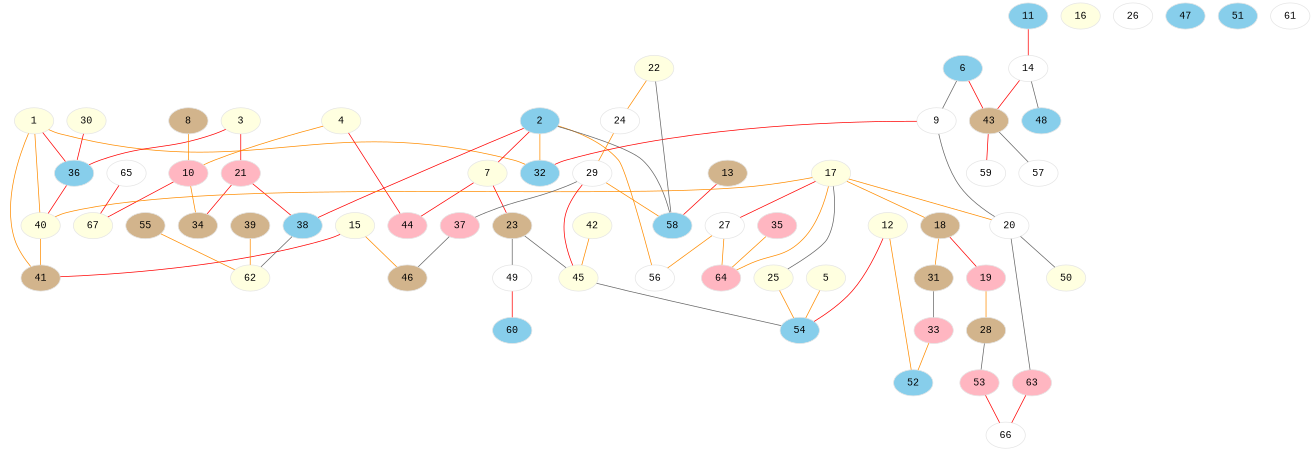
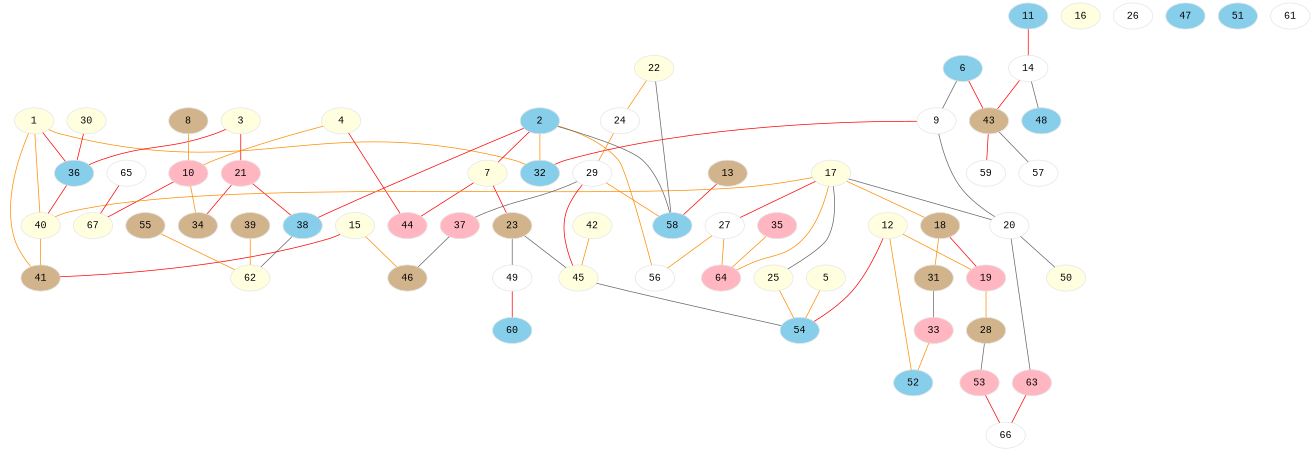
  graph {
    fontname="Liberation Mono"
    node [color=gray90 fillcolor=lightyellow fontname="Liberation Mono" style=filled]
    edge [color=darkorange fontname="Liberation Mono"]
    32 [fillcolor=skyblue]
    1
    36 [fillcolor=skyblue]
    40
    41 [fillcolor=tan]
    2 [fillcolor=skyblue]
    7
    38 [fillcolor=skyblue]
    56 [fillcolor=white]
    58 [fillcolor=skyblue]
    44 [fillcolor=lightpink]
    23 [fillcolor=tan]
    62
    3
    21 [fillcolor=lightpink]
    34 [fillcolor=tan]
    10 [fillcolor=lightpink]
    4
    67
    54 [fillcolor=skyblue]
    5
    6 [fillcolor=skyblue]
    9 [fillcolor=white]
    43 [fillcolor=tan]
    20 [fillcolor=white]
    57 [fillcolor=white]
    59 [fillcolor=white]
    45
    49 [fillcolor=white]
    8 [fillcolor=tan]
    50
    63 [fillcolor=lightpink]
    11 [fillcolor=skyblue]
    14 [fillcolor=white]
    48 [fillcolor=skyblue]
    12
    19 [fillcolor=lightpink]
    52 [fillcolor=skyblue]
    28 [fillcolor=tan]
    13 [fillcolor=tan]
    18 [fillcolor=tan]
    31 [fillcolor=tan]
    15
    46 [fillcolor=tan]
    16
    17
    25
    27 [fillcolor=white]
    64 [fillcolor=lightpink]
    33 [fillcolor=lightpink]
    53 [fillcolor=lightpink]
    66 [fillcolor=white]
    22
    24 [fillcolor=white]
    29 [fillcolor=white]
    60 [fillcolor=skyblue]
    37 [fillcolor=lightpink]
    26 [fillcolor=white]
    30
    35 [fillcolor=lightpink]
    39 [fillcolor=tan]
    42
    47 [fillcolor=skyblue]
    51 [fillcolor=skyblue]
    55 [fillcolor=tan]
    61 [fillcolor=white]
    65 [fillcolor=white]
    1 -- 32
    1 -- 36 [color=red]
    1 -- 40
    1 -- 41
    36 -- 40 [color=red]
    40 -- 41
    2 -- 32
    2 -- 7 [color=red]
    2 -- 38 [color=red]
    2 -- 56
    2 -- 58 [color=gray40]
    7 -- 44 [color=red]
    7 -- 23 [color=red]
    38 -- 62 [color=gray40]
    23 -- 45 [color=gray40]
    23 -- 49 [color=gray40]
    3 -- 36 [color=red]
    3 -- 21 [color=red]
    21 -- 38 [color=red]
    21 -- 34 [color=red]
    10 -- 34
    10 -- 67 [color=red]
    4 -- 44 [color=red]
    4 -- 10
    5 -- 54
    6 -- 9 [color=gray40]
    6 -- 43 [color=red]
    9 -- 32 [color=red]
    9 -- 20 [color=gray40]
    43 -- 57 [color=gray40]
    43 -- 59 [color=red]
    20 -- 50 [color=gray40]
    20 -- 63 [color=gray40]
    45 -- 54 [color=gray40]
    49 -- 60 [color=red]
    8 -- 10
    63 -- 66 [color=red]
    11 -- 14 [color=red]
    14 -- 43 [color=red]
    14 -- 48 [color=gray40]
    12 -- 54 [color=red]
+   12 -- 19
    12 -- 52
    19 -- 28
    28 -- 53 [color=gray40]
    13 -- 58 [color=red]
    18 -- 19 [color=red]
    18 -- 31
    31 -- 33 [color=gray40]
    15 -- 41 [color=red]
    15 -- 46
    17 -- 40
-   17 -- 20
+   17 -- 20 [color=gray40]
    17 -- 18
    17 -- 25 [color=gray40]
    17 -- 27 [color=red]
    17 -- 64
    25 -- 54
    27 -- 56
    27 -- 64
    33 -- 52
    53 -- 66 [color=red]
    22 -- 58 [color=gray40]
    22 -- 24
    24 -- 29
    29 -- 58
    29 -- 45 [color=red]
    29 -- 37 [color=gray40]
    37 -- 46 [color=gray40]
    30 -- 36 [color=red]
    35 -- 64
    39 -- 62
    42 -- 45
    55 -- 62
    65 -- 67 [color=red]
  }
